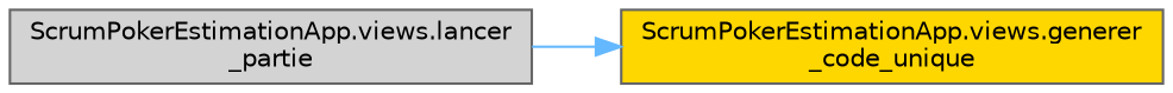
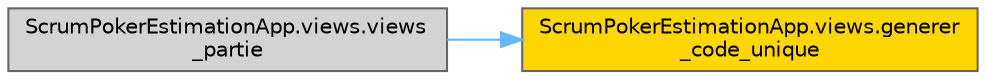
  digraph {
    rankdir=LR
    node [fontname=Helvetica fontsize=10 shape=box style=filled]
-   n1 [color=gray40 fillcolor=lightgrey fontcolor=black height=0.2 label="ScrumPokerEstimationApp.views.lancer\l_partie" width=0.4]
+   n1 [color=gray40 fillcolor=lightgrey fontcolor=black height=0.2 label="ScrumPokerEstimationApp.views.views\l_partie" width=0.4]
    n2 [color=grey40 fillcolor=gold height=0.2 label="ScrumPokerEstimationApp.views.generer\l_code_unique" width=0.4]
    n1 -> n2 [color=steelblue1 fontname=Helvetica fontsize=10 labelfontname=Helvetica labelfontsize=10 style=solid]
  }
